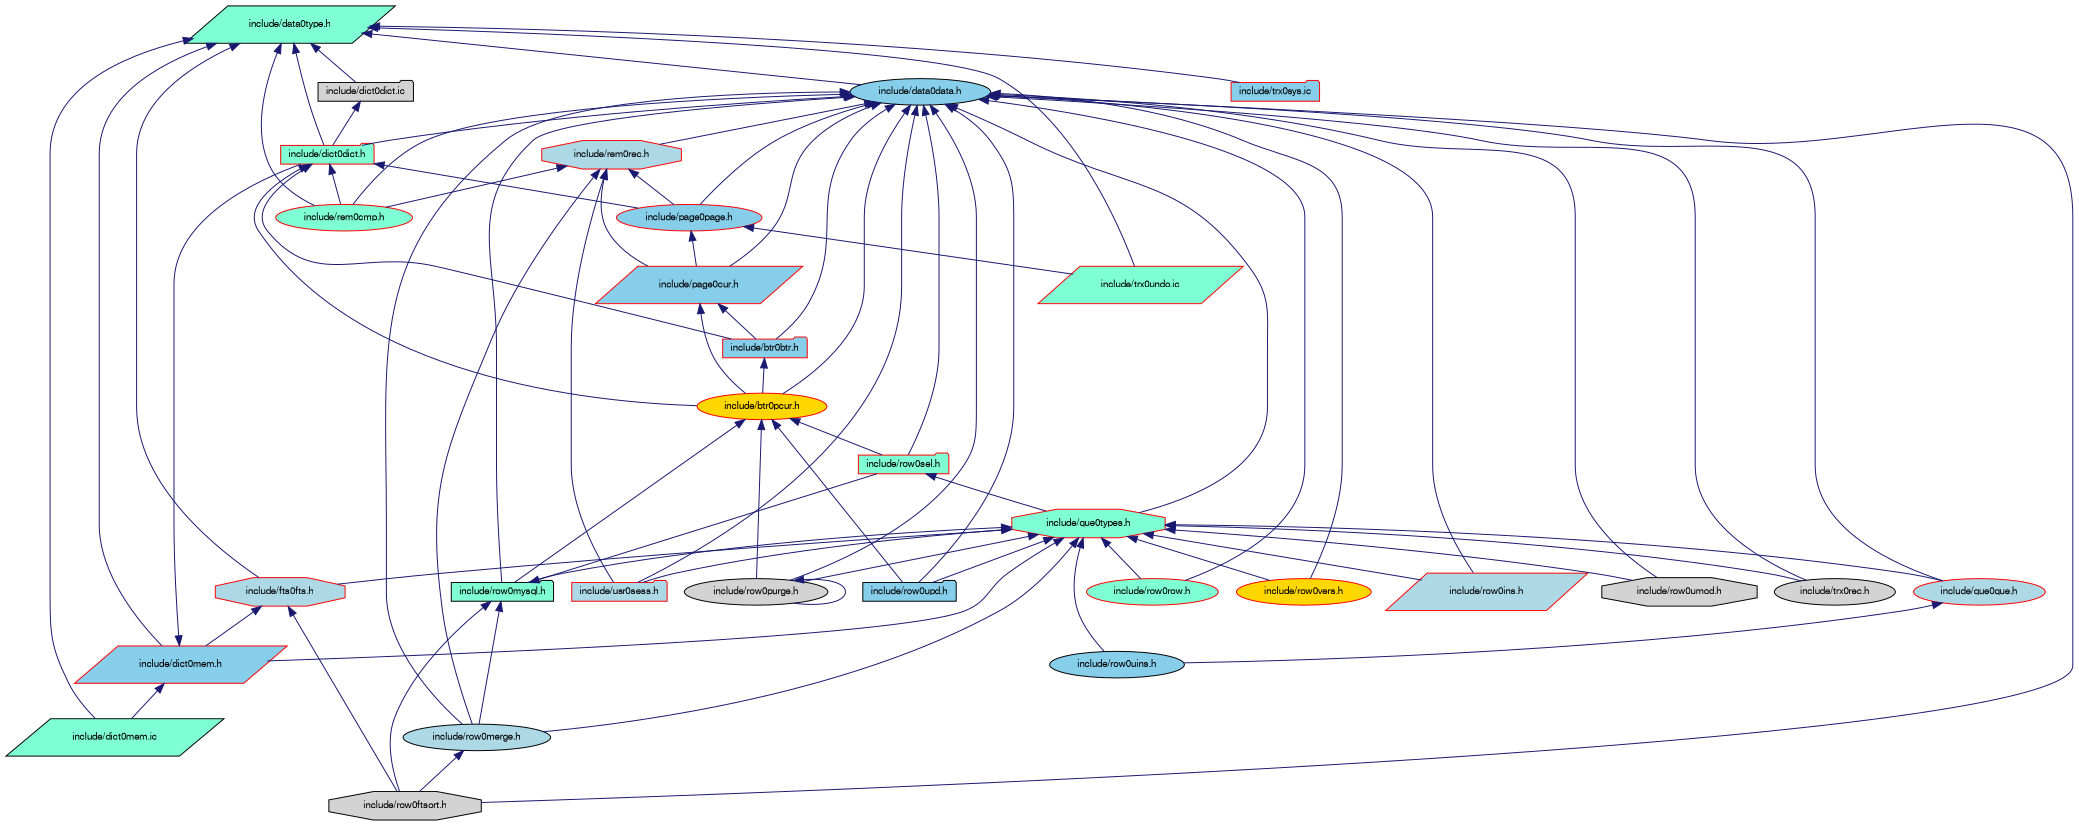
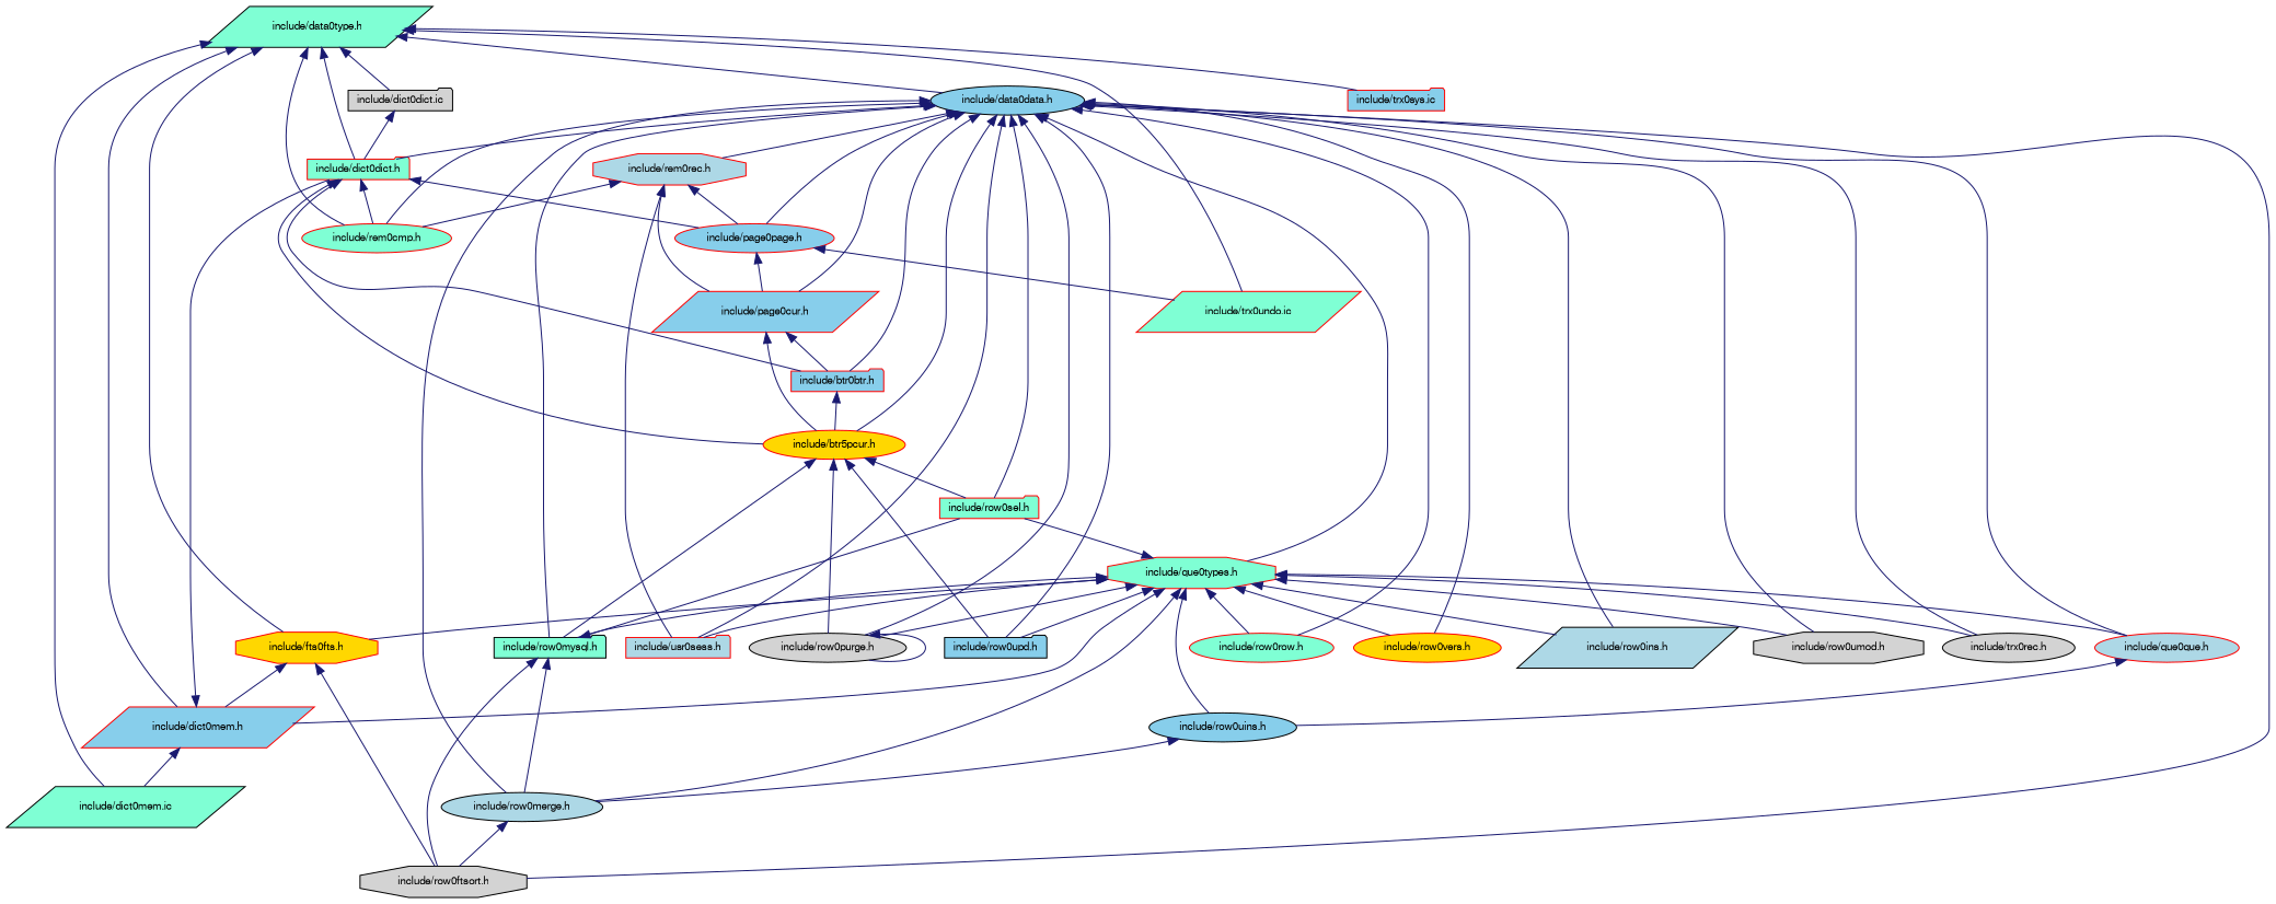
  digraph {
    node [color=red fillcolor=aquamarine fontname=FreeSans fontsize=10 shape=ellipse style=filled]
    edge [color=midnightblue dir=back fontname=FreeSans fontsize=10 labelfontname=FreeSans labelfontsize=10 style=solid]
    n1 [color=black fontcolor=black height=0.2 label="include/data0type.h" shape=parallelogram width=0.4]
    n2 [color=black fillcolor=skyblue height=0.2 label="include/data0data.h" width=0.4]
-   n3 [fillcolor=lightblue height=0.2 label="include/fts0fts.h" shape=octagon width=0.4]
+   n3 [fillcolor=gold height=0.2 label="include/fts0fts.h" shape=octagon width=0.4]
    n4 [fillcolor=skyblue height=0.2 label="include/dict0mem.h" shape=parallelogram width=0.4]
    n5 [height=0.2 label="include/dict0dict.h" shape=folder width=0.4]
    n6 [height=0.2 label="include/trx0undo.ic" shape=parallelogram width=0.4]
    n7 [height=0.2 label="include/rem0cmp.h" width=0.4]
    n8 [color=black height=0.2 label="include/dict0mem.ic" shape=parallelogram width=0.4]
    n9 [fillcolor=skyblue height=0.2 label="include/trx0sys.ic" shape=folder width=0.4]
    n10 [color=black fillcolor=lightgrey height=0.2 label="include/dict0dict.ic" shape=folder width=0.4]
    n11 [fillcolor=lightblue height=0.2 label="include/que0que.h" width=0.4]
    n12 [height=0.2 label="include/que0types.h" shape=octagon width=0.4]
    n13 [fillcolor=skyblue height=0.2 label="include/btr0btr.h" shape=folder width=0.4]
-   n14 [fillcolor=gold height=0.2 label="include/btr0pcur.h" width=0.4]
+   n14 [fillcolor=gold height=0.2 label="include/btr5pcur.h" width=0.4]
    n15 [height=0.2 label="include/row0sel.h" shape=folder width=0.4]
    n16 [color=black height=0.2 label="include/row0mysql.h" shape=folder width=0.4]
    n17 [color=black fillcolor=lightgrey height=0.2 label="include/row0ftsort.h" shape=octagon width=0.4]
    n18 [color=black fillcolor=lightblue height=0.2 label="include/row0merge.h" width=0.4]
    n19 [color=black fillcolor=lightgrey height=0.2 label="include/row0purge.h" width=0.4]
    n20 [color=black fillcolor=skyblue height=0.2 label="include/row0upd.h" shape=folder width=0.4]
    n21 [fillcolor=skyblue height=0.2 label="include/page0page.h" width=0.4]
    n22 [fillcolor=skyblue height=0.2 label="include/page0cur.h" shape=parallelogram width=0.4]
    n23 [fillcolor=lightblue height=0.2 label="include/usr0sess.h" shape=folder width=0.4]
    n24 [height=0.2 label="include/row0row.h" width=0.4]
    n25 [fillcolor=gold height=0.2 label="include/row0vers.h" width=0.4]
-   n26 [fillcolor=lightblue height=0.2 label="include/row0ins.h" shape=parallelogram width=0.4]
+   n26 [color=black fillcolor=lightblue height=0.2 label="include/row0ins.h" shape=parallelogram width=0.4]
    n27 [color=black fillcolor=lightgrey height=0.2 label="include/row0umod.h" shape=octagon width=0.4]
    n28 [color=black fillcolor=lightgrey height=0.2 label="include/trx0rec.h" width=0.4]
    n29 [fillcolor=lightblue height=0.2 label="include/rem0rec.h" shape=octagon width=0.4]
    n30 [color=black fillcolor=skyblue height=0.2 label="include/row0uins.h" width=0.4]
    n1 -> n2
    n1 -> n3
    n1 -> n4
    n1 -> n5
    n1 -> n6
    n1 -> n7
    n1 -> n8
    n1 -> n9
    n1 -> n10
    n2 -> n5
    n2 -> n7
    n2 -> n11
    n2 -> n12
    n2 -> n13
    n2 -> n14
    n2 -> n15
    n2 -> n16
    n2 -> n17
    n2 -> n18
    n2 -> n19
    n2 -> n20
    n2 -> n21
    n2 -> n22
    n2 -> n23
    n2 -> n24
    n2 -> n25
    n2 -> n26
    n2 -> n27
    n2 -> n28
    n2 -> n29
    n3 -> n4
    n3 -> n17
    n4 -> n5
    n4 -> n8
    n5 -> n7
    n5 -> n13
    n5 -> n14
    n5 -> n21
    n10 -> n5
    n11 -> n30
    n12 -> n3
    n12 -> n4
    n12 -> n11
-   n15 -> n12
+   n12 -> n15
    n12 -> n16
    n12 -> n18
    n12 -> n19
    n12 -> n20
    n12 -> n23
    n12 -> n24
    n12 -> n25
    n12 -> n26
    n12 -> n27
    n12 -> n28
    n12 -> n30
    n13 -> n14
    n14 -> n15
    n14 -> n16
    n14 -> n19
    n14 -> n20
    n16 -> n15
    n16 -> n17
    n16 -> n18
    n18 -> n17
    n19 -> n19
    n21 -> n6
    n21 -> n22
    n22 -> n13
    n22 -> n14
    n29 -> n7
-   n29 -> n18
+   n30 -> n18
    n29 -> n21
    n29 -> n22
    n29 -> n23
  }
